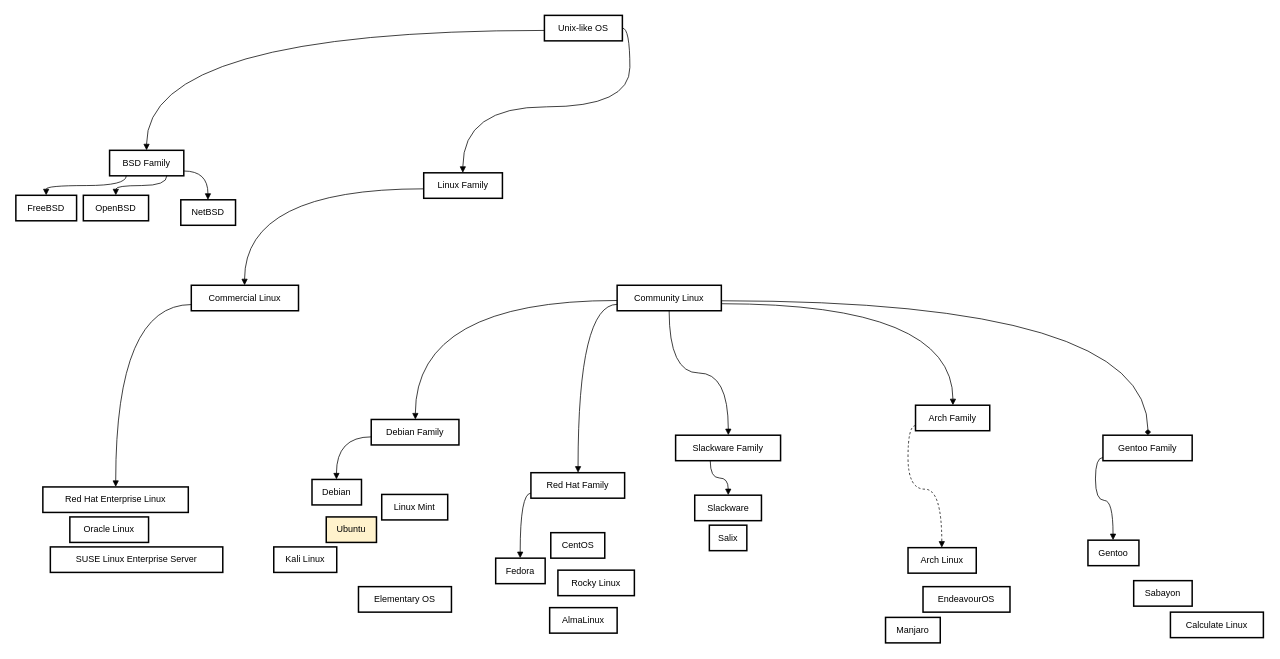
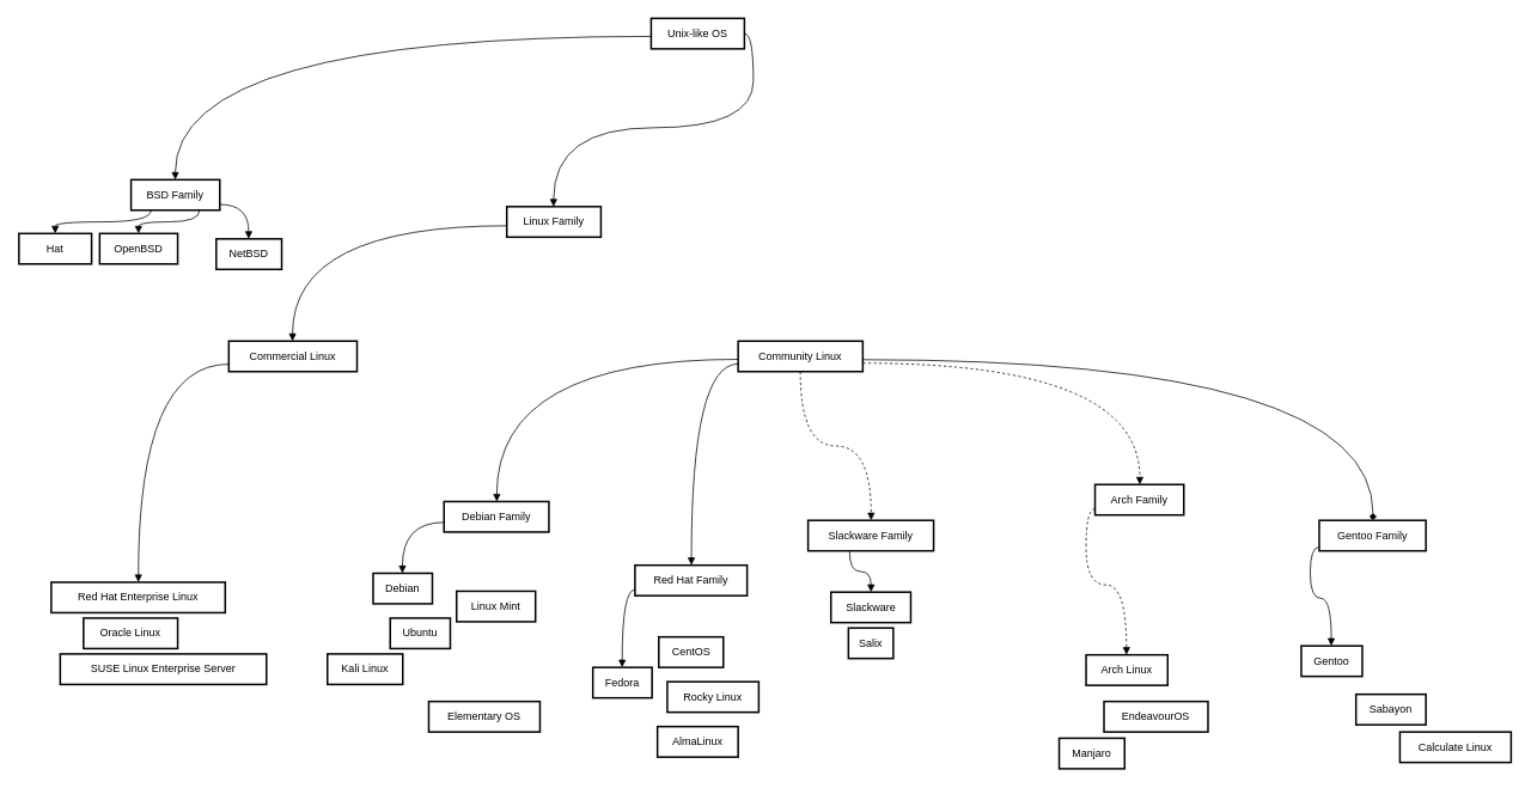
  <mxCell id="0" />
  <mxCell id="1" parent="0" />
  <mxCell id="2" value="Unix-like OS" style="whiteSpace=wrap;strokeWidth=2;" vertex="1" parent="1"><mxGeometry x="725" y="20" width="104" height="34" as="geometry" /></mxCell>
  <mxCell id="3" value="BSD Family" style="whiteSpace=wrap;strokeWidth=2;" vertex="1" parent="1"><mxGeometry x="145" y="200" width="99" height="34" as="geometry" /></mxCell>
  <mxCell id="4" value="Linux Family" style="whiteSpace=wrap;strokeWidth=2;" vertex="1" parent="1"><mxGeometry x="564" y="230" width="105" height="34" as="geometry" /></mxCell>
- <mxCell id="5" value="FreeBSD" style="whiteSpace=wrap;strokeWidth=2;" vertex="1" parent="1"><mxGeometry x="20" y="260" width="81" height="34" as="geometry" /></mxCell>
+ <mxCell id="5" value="Hat" style="whiteSpace=wrap;strokeWidth=2;" vertex="1" parent="1"><mxGeometry x="20" y="260" width="81" height="34" as="geometry" /></mxCell>
  <mxCell id="6" value="OpenBSD" style="whiteSpace=wrap;strokeWidth=2;" vertex="1" parent="1"><mxGeometry x="110" y="260" width="87" height="34" as="geometry" /></mxCell>
  <mxCell id="7" value="NetBSD" style="whiteSpace=wrap;strokeWidth=2;" vertex="1" parent="1"><mxGeometry x="240" y="266" width="73" height="34" as="geometry" /></mxCell>
  <mxCell id="8" value="Commercial Linux" style="whiteSpace=wrap;strokeWidth=2;" vertex="1" parent="1"><mxGeometry x="254" y="380" width="143" height="34" as="geometry" /></mxCell>
  <mxCell id="9" value="Community Linux" style="whiteSpace=wrap;strokeWidth=2;" vertex="1" parent="1"><mxGeometry x="822" y="380" width="139" height="34" as="geometry" /></mxCell>
  <mxCell id="10" value="Red Hat Enterprise Linux" style="whiteSpace=wrap;strokeWidth=2;" vertex="1" parent="1"><mxGeometry x="56" y="649" width="194" height="34" as="geometry" /></mxCell>
  <mxCell id="11" value="SUSE Linux Enterprise Server" style="whiteSpace=wrap;strokeWidth=2;" vertex="1" parent="1"><mxGeometry x="66" y="729" width="230" height="34" as="geometry" /></mxCell>
  <mxCell id="12" value="Oracle Linux" style="whiteSpace=wrap;strokeWidth=2;" vertex="1" parent="1"><mxGeometry x="92" y="689" width="105" height="34" as="geometry" /></mxCell>
  <mxCell id="13" value="Debian Family" style="whiteSpace=wrap;strokeWidth=2;" vertex="1" parent="1"><mxGeometry x="494" y="559" width="117" height="34" as="geometry" /></mxCell>
  <mxCell id="14" value="Red Hat Family" style="whiteSpace=wrap;strokeWidth=2;" vertex="1" parent="1"><mxGeometry x="707" y="630" width="125" height="34" as="geometry" /></mxCell>
  <mxCell id="15" value="Slackware Family" style="whiteSpace=wrap;strokeWidth=2;" vertex="1" parent="1"><mxGeometry x="900" y="580" width="140" height="34" as="geometry" /></mxCell>
  <mxCell id="16" value="Arch Family" style="whiteSpace=wrap;strokeWidth=2;" vertex="1" parent="1"><mxGeometry x="1220" y="540" width="99" height="34" as="geometry" /></mxCell>
  <mxCell id="17" value="Gentoo Family" style="whiteSpace=wrap;strokeWidth=2;" vertex="1" parent="1"><mxGeometry x="1470" y="580" width="119" height="34" as="geometry" /></mxCell>
  <mxCell id="18" value="Debian" style="whiteSpace=wrap;strokeWidth=2;" vertex="1" parent="1"><mxGeometry x="415" y="639" width="66" height="34" as="geometry" /></mxCell>
- <mxCell id="19" value="Ubuntu" style="whiteSpace=wrap;strokeWidth=2;fillColor=#fff2cc;" vertex="1" parent="1"><mxGeometry x="434" y="689" width="67" height="34" as="geometry" /></mxCell>
+ <mxCell id="19" value="Ubuntu" style="whiteSpace=wrap;strokeWidth=2;" vertex="1" parent="1"><mxGeometry x="434" y="689" width="67" height="34" as="geometry" /></mxCell>
  <mxCell id="20" value="Linux Mint" style="whiteSpace=wrap;strokeWidth=2;" vertex="1" parent="1"><mxGeometry x="508" y="659" width="88" height="34" as="geometry" /></mxCell>
  <mxCell id="21" value="Elementary OS" style="whiteSpace=wrap;strokeWidth=2;" vertex="1" parent="1"><mxGeometry x="477" y="782" width="124" height="34" as="geometry" /></mxCell>
  <mxCell id="22" value="Kali Linux" style="whiteSpace=wrap;strokeWidth=2;" vertex="1" parent="1"><mxGeometry x="364" y="729" width="84" height="34" as="geometry" /></mxCell>
  <mxCell id="23" value="Fedora" style="whiteSpace=wrap;strokeWidth=2;" vertex="1" parent="1"><mxGeometry x="660" y="744" width="66" height="34" as="geometry" /></mxCell>
  <mxCell id="24" value="CentOS" style="whiteSpace=wrap;strokeWidth=2;" vertex="1" parent="1"><mxGeometry x="733.5" y="710" width="72" height="34" as="geometry" /></mxCell>
  <mxCell id="25" value="AlmaLinux" style="whiteSpace=wrap;strokeWidth=2;" vertex="1" parent="1"><mxGeometry x="732" y="810" width="90" height="34" as="geometry" /></mxCell>
  <mxCell id="26" value="Rocky Linux" style="whiteSpace=wrap;strokeWidth=2;" vertex="1" parent="1"><mxGeometry x="743" y="760" width="102" height="34" as="geometry" /></mxCell>
  <mxCell id="27" value="Slackware" style="whiteSpace=wrap;strokeWidth=2;" vertex="1" parent="1"><mxGeometry x="925.5" y="660" width="89" height="34" as="geometry" /></mxCell>
  <mxCell id="28" value="Salix" style="whiteSpace=wrap;strokeWidth=2;" vertex="1" parent="1"><mxGeometry x="945" y="700" width="50" height="34" as="geometry" /></mxCell>
  <mxCell id="29" value="Arch Linux" style="whiteSpace=wrap;strokeWidth=2;" vertex="1" parent="1"><mxGeometry x="1210" y="730" width="91" height="34" as="geometry" /></mxCell>
  <mxCell id="30" value="Manjaro" style="whiteSpace=wrap;strokeWidth=2;" vertex="1" parent="1"><mxGeometry x="1180" y="823" width="73" height="34" as="geometry" /></mxCell>
  <mxCell id="31" value="EndeavourOS" style="whiteSpace=wrap;strokeWidth=2;" vertex="1" parent="1"><mxGeometry x="1230" y="782" width="116" height="34" as="geometry" /></mxCell>
  <mxCell id="32" value="Gentoo" style="whiteSpace=wrap;strokeWidth=2;" vertex="1" parent="1"><mxGeometry x="1450" y="720" width="68" height="34" as="geometry" /></mxCell>
  <mxCell id="33" value="Sabayon" style="whiteSpace=wrap;strokeWidth=2;" vertex="1" parent="1"><mxGeometry x="1511" y="774" width="78" height="34" as="geometry" /></mxCell>
  <mxCell id="34" value="Calculate Linux" style="whiteSpace=wrap;strokeWidth=2;" vertex="1" parent="1"><mxGeometry x="1560" y="816" width="124" height="34" as="geometry" /></mxCell>
  <mxCell id="35" value="" style="curved=1;startArrow=none;endArrow=block;exitX=0.003;exitY=0.59;entryX=0.498;entryY=0;rounded=0;edgeStyle=orthogonalEdgeStyle;" edge="1" parent="1" source="2" target="3"><mxGeometry relative="1" as="geometry" /></mxCell>
  <mxCell id="36" value="" style="startArrow=none;endArrow=block;entryX=0.497;entryY=0;rounded=0;edgeStyle=orthogonalEdgeStyle;curved=1;exitX=1;exitY=0.5;exitDx=0;exitDy=0;" edge="1" parent="1" source="2" target="4"><mxGeometry relative="1" as="geometry"><mxPoint x="490" y="20" as="sourcePoint" /></mxGeometry></mxCell>
  <mxCell id="37" value="" style="curved=1;startArrow=none;endArrow=block;exitX=0.225;exitY=1;entryX=0.499;entryY=0;rounded=0;edgeStyle=orthogonalEdgeStyle;" edge="1" parent="1" source="3" target="5"><mxGeometry relative="1" as="geometry" /></mxCell>
  <mxCell id="38" value="" style="curved=1;startArrow=none;endArrow=block;exitX=0.772;exitY=1;entryX=0.498;entryY=0;rounded=0;edgeStyle=orthogonalEdgeStyle;" edge="1" parent="1" source="3" target="6"><mxGeometry relative="1" as="geometry" /></mxCell>
  <mxCell id="39" value="" style="curved=1;startArrow=none;endArrow=block;exitX=1.001;exitY=0.812;entryX=0.496;entryY=0;rounded=0;edgeStyle=orthogonalEdgeStyle;" edge="1" parent="1" source="3" target="7"><mxGeometry relative="1" as="geometry" /></mxCell>
  <mxCell id="40" value="" style="curved=1;startArrow=none;endArrow=block;exitX=-0.002;exitY=0.629;entryX=0.497;entryY=0;rounded=0;edgeStyle=orthogonalEdgeStyle;" edge="1" parent="1" source="4" target="8"><mxGeometry relative="1" as="geometry" /></mxCell>
  <mxCell id="41" value="" style="curved=1;startArrow=none;endArrow=block;exitX=-0.003;exitY=0.758;entryX=0.501;entryY=0;rounded=0;edgeStyle=orthogonalEdgeStyle;" edge="1" parent="1" source="8" target="10"><mxGeometry relative="1" as="geometry" /></mxCell>
  <mxCell id="42" value="" style="curved=1;startArrow=none;endArrow=block;exitX=0.0;exitY=0.597;entryX=0.503;entryY=0;rounded=0;edgeStyle=orthogonalEdgeStyle;" edge="1" parent="1" source="9" target="13"><mxGeometry relative="1" as="geometry" /></mxCell>
  <mxCell id="43" value="" style="curved=1;startArrow=none;endArrow=block;exitX=0.0;exitY=0.749;entryX=0.503;entryY=0;rounded=0;edgeStyle=orthogonalEdgeStyle;" edge="1" parent="1" source="9" target="14"><mxGeometry relative="1" as="geometry" /></mxCell>
- <mxCell id="44" value="" style="curved=1;startArrow=none;endArrow=block;exitX=0.499;exitY=1;entryX=0.502;entryY=0;rounded=0;edgeStyle=orthogonalEdgeStyle;" edge="1" parent="1" source="9" target="15"><mxGeometry relative="1" as="geometry" /></mxCell>
- <mxCell id="45" value="" style="curved=1;startArrow=none;endArrow=block;exitX=0.997;exitY=0.723;entryX=0.504;entryY=0;rounded=0;edgeStyle=orthogonalEdgeStyle;" edge="1" parent="1" source="9" target="16"><mxGeometry relative="1" as="geometry" /></mxCell>
+ <mxCell id="44" value="" style="curved=1;startArrow=none;endArrow=block;exitX=0.499;exitY=1;entryX=0.502;entryY=0;rounded=0;edgeStyle=orthogonalEdgeStyle;dashed=1;" edge="1" parent="1" source="9" target="15"><mxGeometry relative="1" as="geometry" /></mxCell>
+ <mxCell id="45" value="" style="curved=1;startArrow=none;endArrow=block;exitX=0.997;exitY=0.723;entryX=0.504;entryY=0;rounded=0;edgeStyle=orthogonalEdgeStyle;dashed=1;" edge="1" parent="1" source="9" target="16"><mxGeometry relative="1" as="geometry" /></mxCell>
  <mxCell id="46" value="" style="curved=1;startArrow=none;endArrow=diamond;exitX=0.997;exitY=0.608;entryX=0.504;entryY=0;rounded=0;edgeStyle=orthogonalEdgeStyle;" edge="1" parent="1" source="9" target="17"><mxGeometry relative="1" as="geometry" /></mxCell>
  <mxCell id="47" value="" style="curved=1;startArrow=none;endArrow=block;exitX=0.002;exitY=0.682;entryX=0.494;entryY=0;rounded=0;edgeStyle=orthogonalEdgeStyle;" edge="1" parent="1" source="13" target="18"><mxGeometry relative="1" as="geometry" /></mxCell>
  <mxCell id="48" value="" style="curved=1;startArrow=none;endArrow=block;exitX=0.002;exitY=0.801;entryX=0.495;entryY=0;rounded=0;edgeStyle=orthogonalEdgeStyle;" edge="1" parent="1" source="14" target="23"><mxGeometry relative="1" as="geometry" /></mxCell>
  <mxCell id="49" value="" style="curved=1;startArrow=none;endArrow=block;exitX=0.33;exitY=1;entryX=0.502;entryY=0;rounded=0;edgeStyle=orthogonalEdgeStyle;" edge="1" parent="1" source="15" target="27"><mxGeometry relative="1" as="geometry" /></mxCell>
  <mxCell id="50" value="" style="curved=1;startArrow=none;endArrow=block;exitX=0.001;exitY=0.801;entryX=0.495;entryY=0;rounded=0;edgeStyle=orthogonalEdgeStyle;dashed=1;" edge="1" parent="1" source="16" target="29"><mxGeometry relative="1" as="geometry" /></mxCell>
  <mxCell id="51" value="" style="curved=1;startArrow=none;endArrow=block;exitX=0.003;exitY=0.87;entryX=0.492;entryY=0;rounded=0;edgeStyle=orthogonalEdgeStyle;" edge="1" parent="1" source="17" target="32"><mxGeometry relative="1" as="geometry" /></mxCell>
